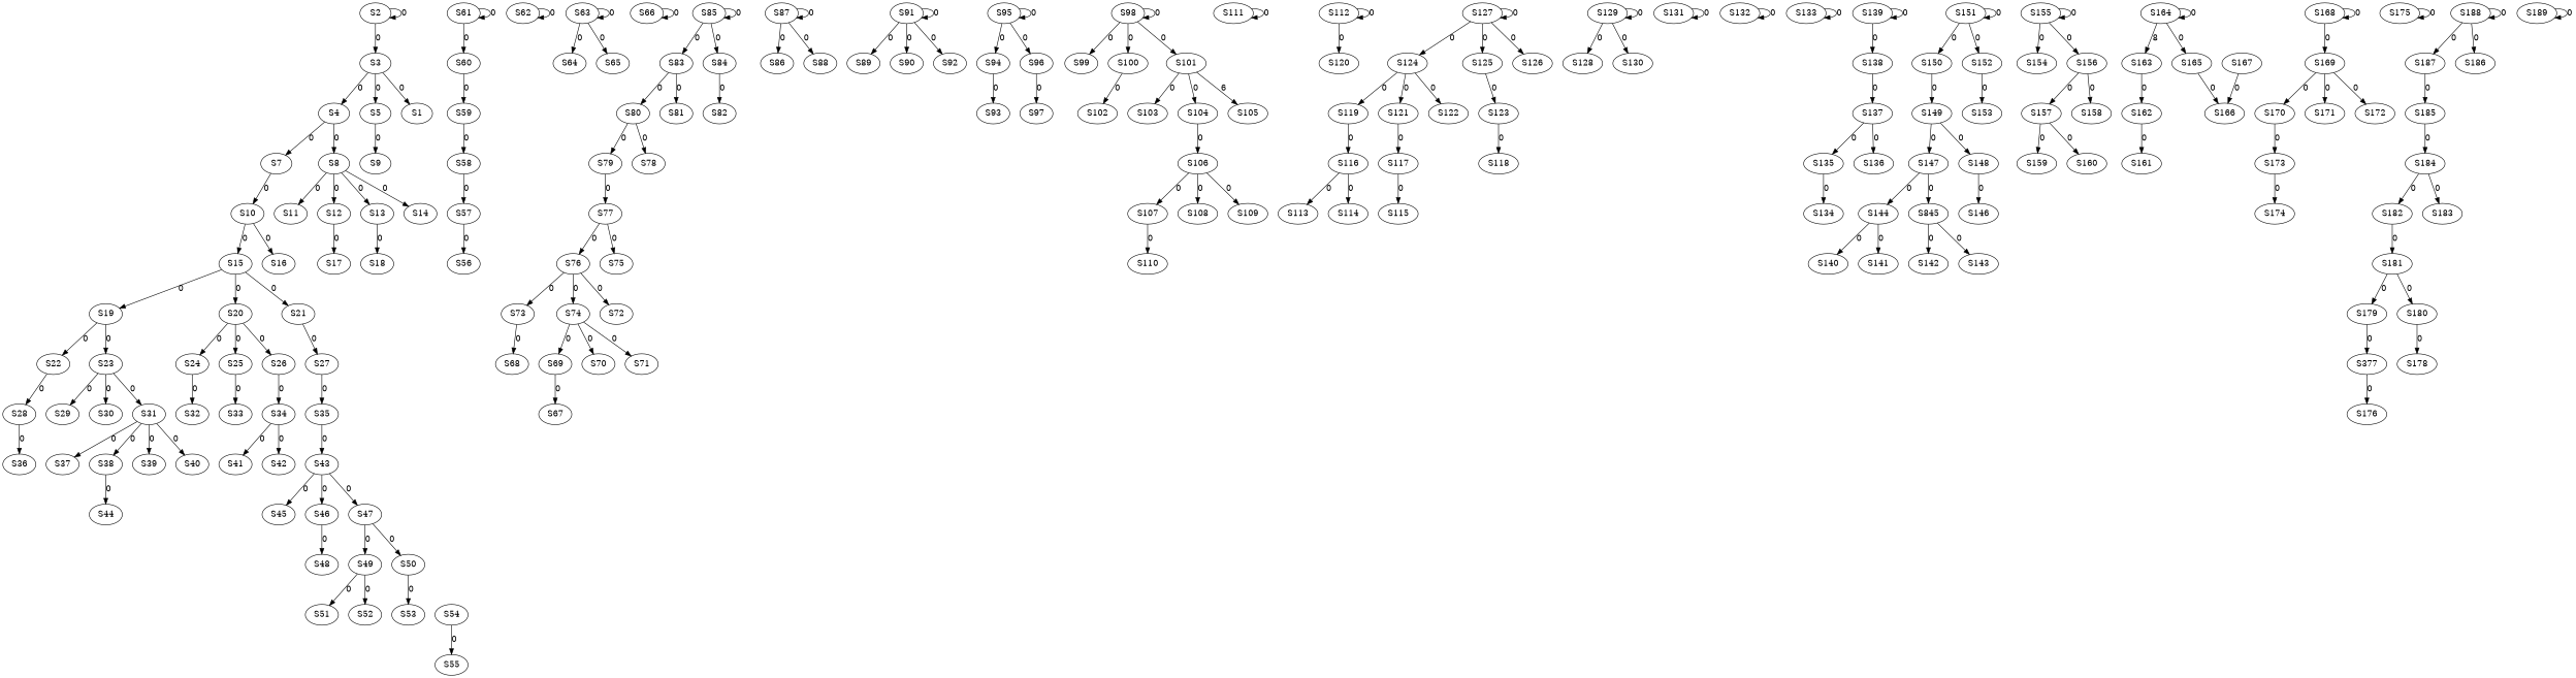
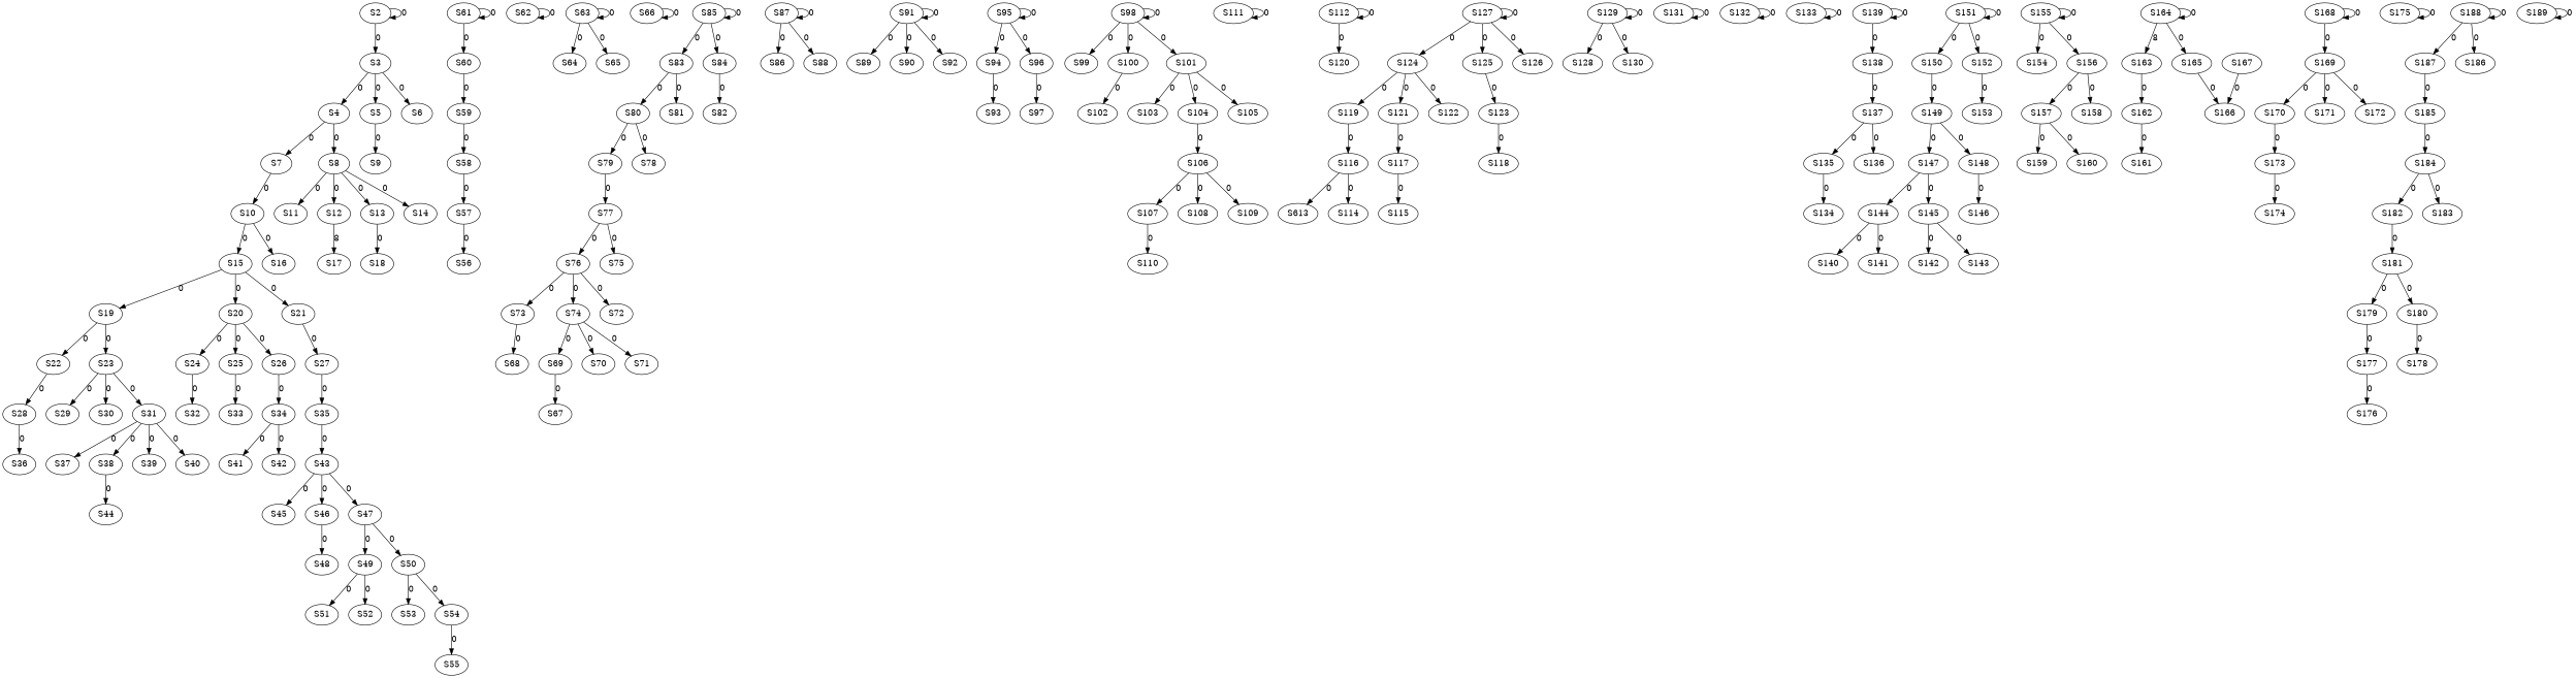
  strict digraph {
    S2
    S3
    S4
    S5
-   S6 [label=S1]
+   S6
    S7
    S8
    S9
    S10
    S11
    S12
    S13
    S14
    S15
    S16
    S17
    S18
    S19
    S20
    S21
    S22
    S23
    S24
    S25
    S26
    S27
    S28
    S29
    S30
    S31
    S32
    S33
    S34
    S35
    S36
    S37
    S38
    S39
    S40
    S41
    S42
    S43
    S44
    S45
    S46
    S47
    S48
    S49
    S50
    S51
    S52
    S53
    S54
    S55
    S57
    S56
    S58
    S59
    S60
    S61
    S62
    S63
    S64
    S65
    S66
    S69
    S67
    S73
    S68
    S74
    S70
    S71
    S76
    S72
    S77
    S75
    S79
    S80
    S78
    S83
    S81
    S84
    S82
    S85
    S87
    S86
    S88
    S91
    S89
    S90
    S92
    S94
    S93
    S95
    S96
    S97
    S98
    S99
    S100
    S101
    S102
    S103
    S104
    S105
    S106
    S107
    S108
    S109
    S110
    S111
    S112
    S120
    S116
-   S113
+   S113 [label=S613]
    S114
    S117
    S115
    S119
    S121
    S123
    S118
    S124
    S122
    S125
    S127
    S126
    S129
    S128
    S130
    S131
    S132
    S133
    S135
    S134
    S137
    S136
    S138
    S139
    S144
    S140
    S141
-   S145 [label=S845]
+   S145
    S142
    S143
    S147
    S148
    S146
    S149
    S150
    S151
    S152
    S153
    S155
    S154
    S156
    S157
    S158
    S159
    S160
    S162
    S161
    S163
    S164
    S165
    S166
    S167
    S168
    S169
    S170
    S171
    S172
    S173
    S174
    S175
-   S177 [label=S377]
+   S177
    S176
    S179
    S180
    S178
    S181
    S182
    S184
    S183
    S185
    S187
    S188
    S186
    S189
    S2 -> S2 [label=0]
    S2 -> S3 [label=0]
    S3 -> S4 [label=0]
    S3 -> S5 [label=0]
    S3 -> S6 [label=0]
    S4 -> S7 [label=0]
    S4 -> S8 [label=0]
    S5 -> S9 [label=0]
    S7 -> S10 [label=0]
    S8 -> S11 [label=0]
    S8 -> S12 [label=0]
    S8 -> S13 [label=0]
    S8 -> S14 [label=0]
    S10 -> S15 [label=0]
    S10 -> S16 [label=0]
-   S12 -> S17 [label=0]
+   S12 -> S17 [label=8]
    S13 -> S18 [label=0]
    S15 -> S19 [label=0]
    S15 -> S20 [label=0]
    S15 -> S21 [label=0]
    S19 -> S22 [label=0]
    S19 -> S23 [label=0]
    S20 -> S24 [label=0]
    S20 -> S25 [label=0]
    S20 -> S26 [label=0]
    S21 -> S27 [label=0]
    S22 -> S28 [label=0]
    S23 -> S29 [label=0]
    S23 -> S30 [label=0]
    S23 -> S31 [label=0]
    S24 -> S32 [label=0]
    S25 -> S33 [label=0]
    S26 -> S34 [label=0]
    S27 -> S35 [label=0]
    S28 -> S36 [label=0]
    S31 -> S37 [label=0]
    S31 -> S38 [label=0]
    S31 -> S39 [label=0]
    S31 -> S40 [label=0]
    S34 -> S41 [label=0]
    S34 -> S42 [label=0]
    S35 -> S43 [label=0]
    S38 -> S44 [label=0]
    S43 -> S45 [label=0]
    S43 -> S46 [label=0]
    S43 -> S47 [label=0]
    S46 -> S48 [label=0]
    S47 -> S49 [label=0]
    S47 -> S50 [label=0]
    S49 -> S51 [label=0]
    S49 -> S52 [label=0]
    S50 -> S53 [label=0]
+   S50 -> S54 [label=0]
    S54 -> S55 [label=0]
    S57 -> S56 [label=0]
    S58 -> S57 [label=0]
    S59 -> S58 [label=0]
    S60 -> S59 [label=0]
    S61 -> S60 [label=0]
    S61 -> S61 [label=0]
    S62 -> S62 [label=0]
    S63 -> S63 [label=0]
    S63 -> S64 [label=0]
    S63 -> S65 [label=0]
    S66 -> S66 [label=0]
    S69 -> S67 [label=0]
    S73 -> S68 [label=0]
    S74 -> S69 [label=0]
    S74 -> S70 [label=0]
    S74 -> S71 [label=0]
    S76 -> S73 [label=0]
    S76 -> S74 [label=0]
    S76 -> S72 [label=0]
    S77 -> S76 [label=0]
    S77 -> S75 [label=0]
    S79 -> S77 [label=0]
    S80 -> S79 [label=0]
    S80 -> S78 [label=0]
    S83 -> S80 [label=0]
    S83 -> S81 [label=0]
    S84 -> S82 [label=0]
    S85 -> S83 [label=0]
    S85 -> S84 [label=0]
    S85 -> S85 [label=0]
    S87 -> S87 [label=0]
    S87 -> S86 [label=0]
    S87 -> S88 [label=0]
    S91 -> S91 [label=0]
    S91 -> S89 [label=0]
    S91 -> S90 [label=0]
    S91 -> S92 [label=0]
    S94 -> S93 [label=0]
    S95 -> S94 [label=0]
    S95 -> S95 [label=0]
    S95 -> S96 [label=0]
    S96 -> S97 [label=0]
    S98 -> S98 [label=0]
    S98 -> S99 [label=0]
    S98 -> S100 [label=0]
    S98 -> S101 [label=0]
    S100 -> S102 [label=0]
    S101 -> S103 [label=0]
    S101 -> S104 [label=0]
-   S101 -> S105 [label=6]
+   S101 -> S105 [label=0]
    S104 -> S106 [label=0]
    S106 -> S107 [label=0]
    S106 -> S108 [label=0]
    S106 -> S109 [label=0]
    S107 -> S110 [label=0]
    S111 -> S111 [label=0]
    S112 -> S112 [label=0]
    S112 -> S120 [label=0]
    S116 -> S113 [label=0]
    S116 -> S114 [label=0]
    S117 -> S115 [label=0]
    S119 -> S116 [label=0]
    S121 -> S117 [label=0]
    S123 -> S118 [label=0]
    S124 -> S119 [label=0]
    S124 -> S121 [label=0]
    S124 -> S122 [label=0]
    S125 -> S123 [label=0]
    S127 -> S124 [label=0]
    S127 -> S125 [label=0]
    S127 -> S127 [label=0]
    S127 -> S126 [label=0]
    S129 -> S129 [label=0]
    S129 -> S128 [label=0]
    S129 -> S130 [label=0]
    S131 -> S131 [label=0]
    S132 -> S132 [label=0]
    S133 -> S133 [label=0]
    S135 -> S134 [label=0]
    S137 -> S135 [label=0]
    S137 -> S136 [label=0]
    S138 -> S137 [label=0]
    S139 -> S138 [label=0]
    S139 -> S139 [label=0]
    S144 -> S140 [label=0]
    S144 -> S141 [label=0]
    S145 -> S142 [label=0]
    S145 -> S143 [label=0]
    S147 -> S144 [label=0]
    S147 -> S145 [label=0]
    S148 -> S146 [label=0]
    S149 -> S147 [label=0]
    S149 -> S148 [label=0]
    S150 -> S149 [label=0]
    S151 -> S150 [label=0]
    S151 -> S151 [label=0]
    S151 -> S152 [label=0]
    S152 -> S153 [label=0]
    S155 -> S155 [label=0]
    S155 -> S154 [label=0]
    S155 -> S156 [label=0]
    S156 -> S157 [label=0]
    S156 -> S158 [label=0]
    S157 -> S159 [label=0]
    S157 -> S160 [label=0]
    S162 -> S161 [label=0]
    S163 -> S162 [label=0]
    S164 -> S163 [label=8]
    S164 -> S164 [label=0]
    S164 -> S165 [label=0]
    S165 -> S166 [label=0]
    S167 -> S166 [label=0]
    S168 -> S168 [label=0]
    S168 -> S169 [label=0]
    S169 -> S170 [label=0]
    S169 -> S171 [label=0]
    S169 -> S172 [label=0]
    S170 -> S173 [label=0]
    S173 -> S174 [label=0]
    S175 -> S175 [label=0]
    S177 -> S176 [label=0]
    S179 -> S177 [label=0]
    S180 -> S178 [label=0]
    S181 -> S179 [label=0]
    S181 -> S180 [label=0]
    S182 -> S181 [label=0]
    S184 -> S182 [label=0]
    S184 -> S183 [label=0]
    S185 -> S184 [label=0]
    S187 -> S185 [label=0]
    S188 -> S187 [label=0]
    S188 -> S188 [label=0]
    S188 -> S186 [label=0]
    S189 -> S189 [label=0]
  }
